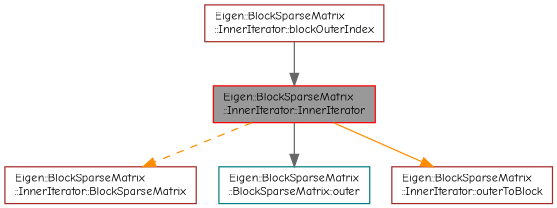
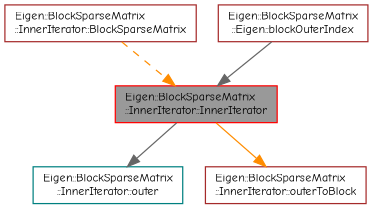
  digraph {
    fontname="Comic Neue"
    rankdir=TB
    node [color=brown fillcolor=white fontname="Comic Neue" fontsize=10 shape=box style=filled]
    edge [color=darkorange fontname="Comic Neue" fontsize=10 labelfontname=Helvetica labelfontsize=10 style=solid]
    n1 [color=red fillcolor=grey60 fontcolor=black height=0.2 label="Eigen::BlockSparseMatrix\l::InnerIterator::InnerIterator" width=0.4]
    n2 [height=0.2 label="Eigen::BlockSparseMatrix\l::InnerIterator::BlockSparseMatrix" width=0.4]
-   n3 [color=teal height=0.2 label="Eigen::BlockSparseMatrix\l::BlockSparseMatrix::outer" width=0.4]
+   n3 [color=teal height=0.2 label="Eigen::BlockSparseMatrix\l::InnerIterator::outer" width=0.4]
    n4 [height=0.2 label="Eigen::BlockSparseMatrix\l::InnerIterator::outerToBlock" width=0.4]
-   n5 [height=0.2 label="Eigen::BlockSparseMatrix\l::InnerIterator::blockOuterIndex" width=0.4]
-   n1 -> n2 [style=dashed]
+   n5 [height=0.2 label="Eigen::BlockSparseMatrix\l::Eigen::blockOuterIndex" width=0.4]
+   n2 -> n1 [style=dashed]
    n1 -> n3 [color=gray40]
    n1 -> n4
    n5 -> n1 [color=gray40]
  }
